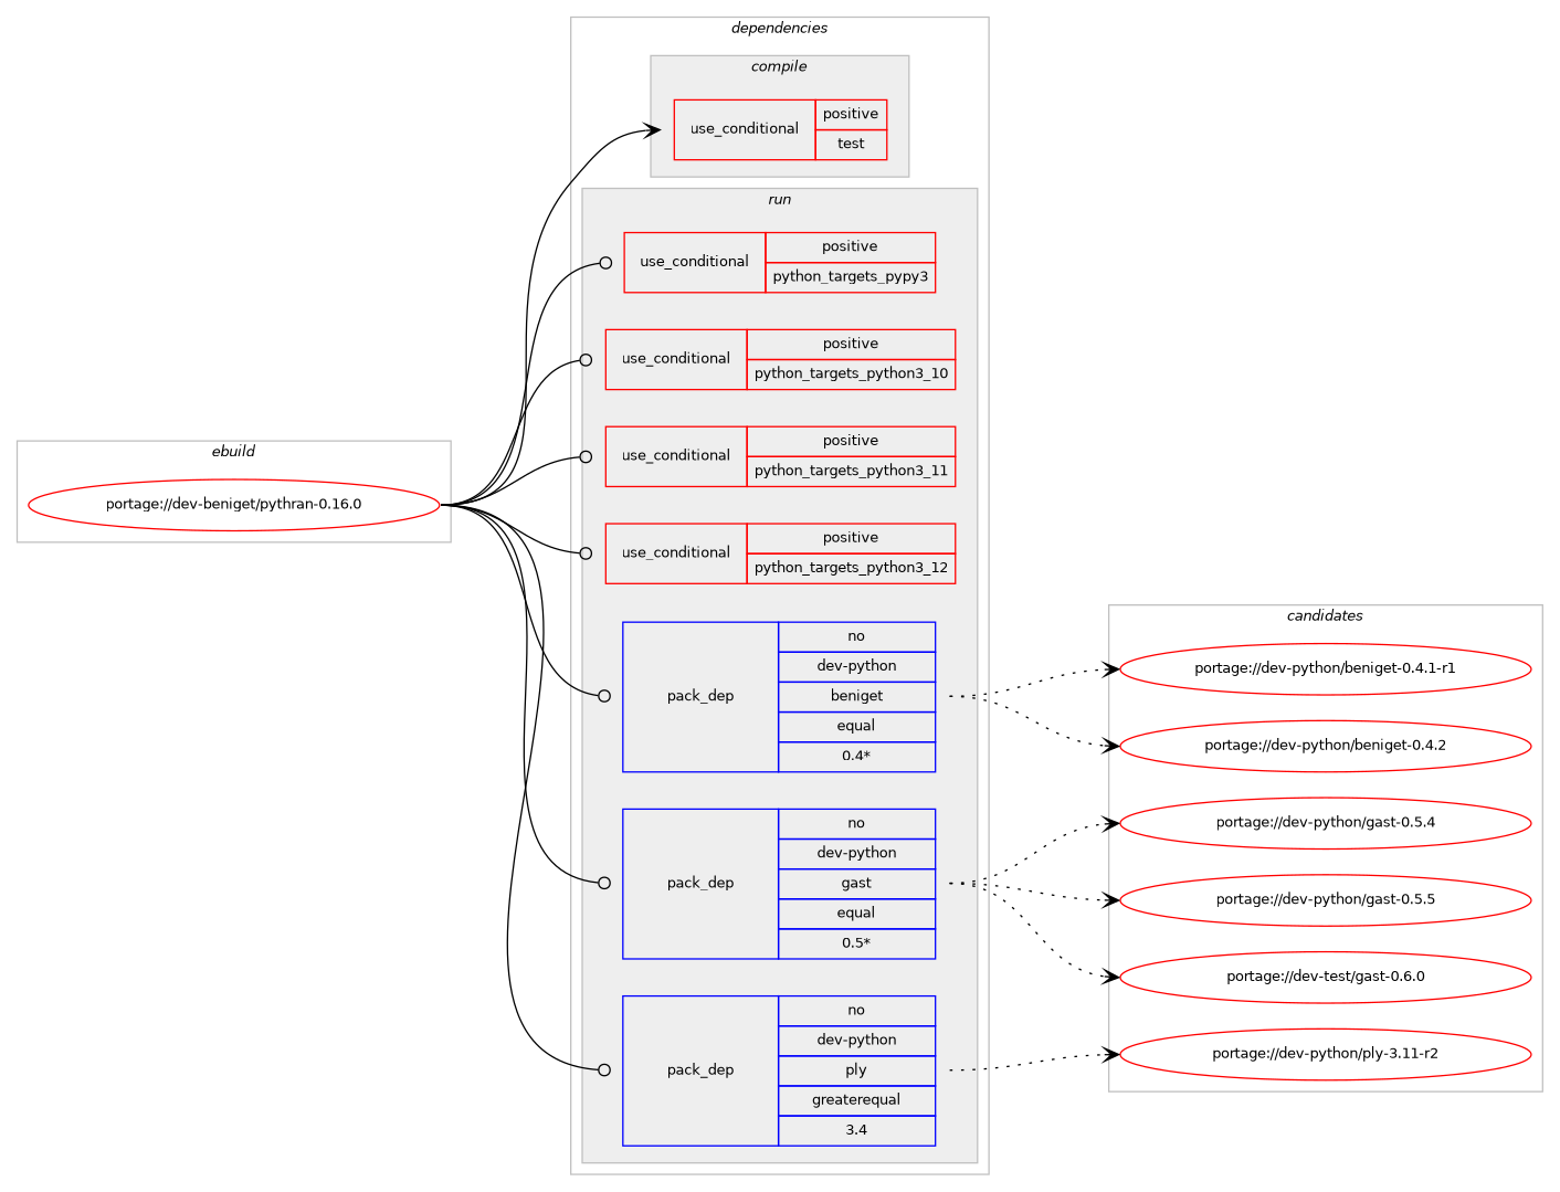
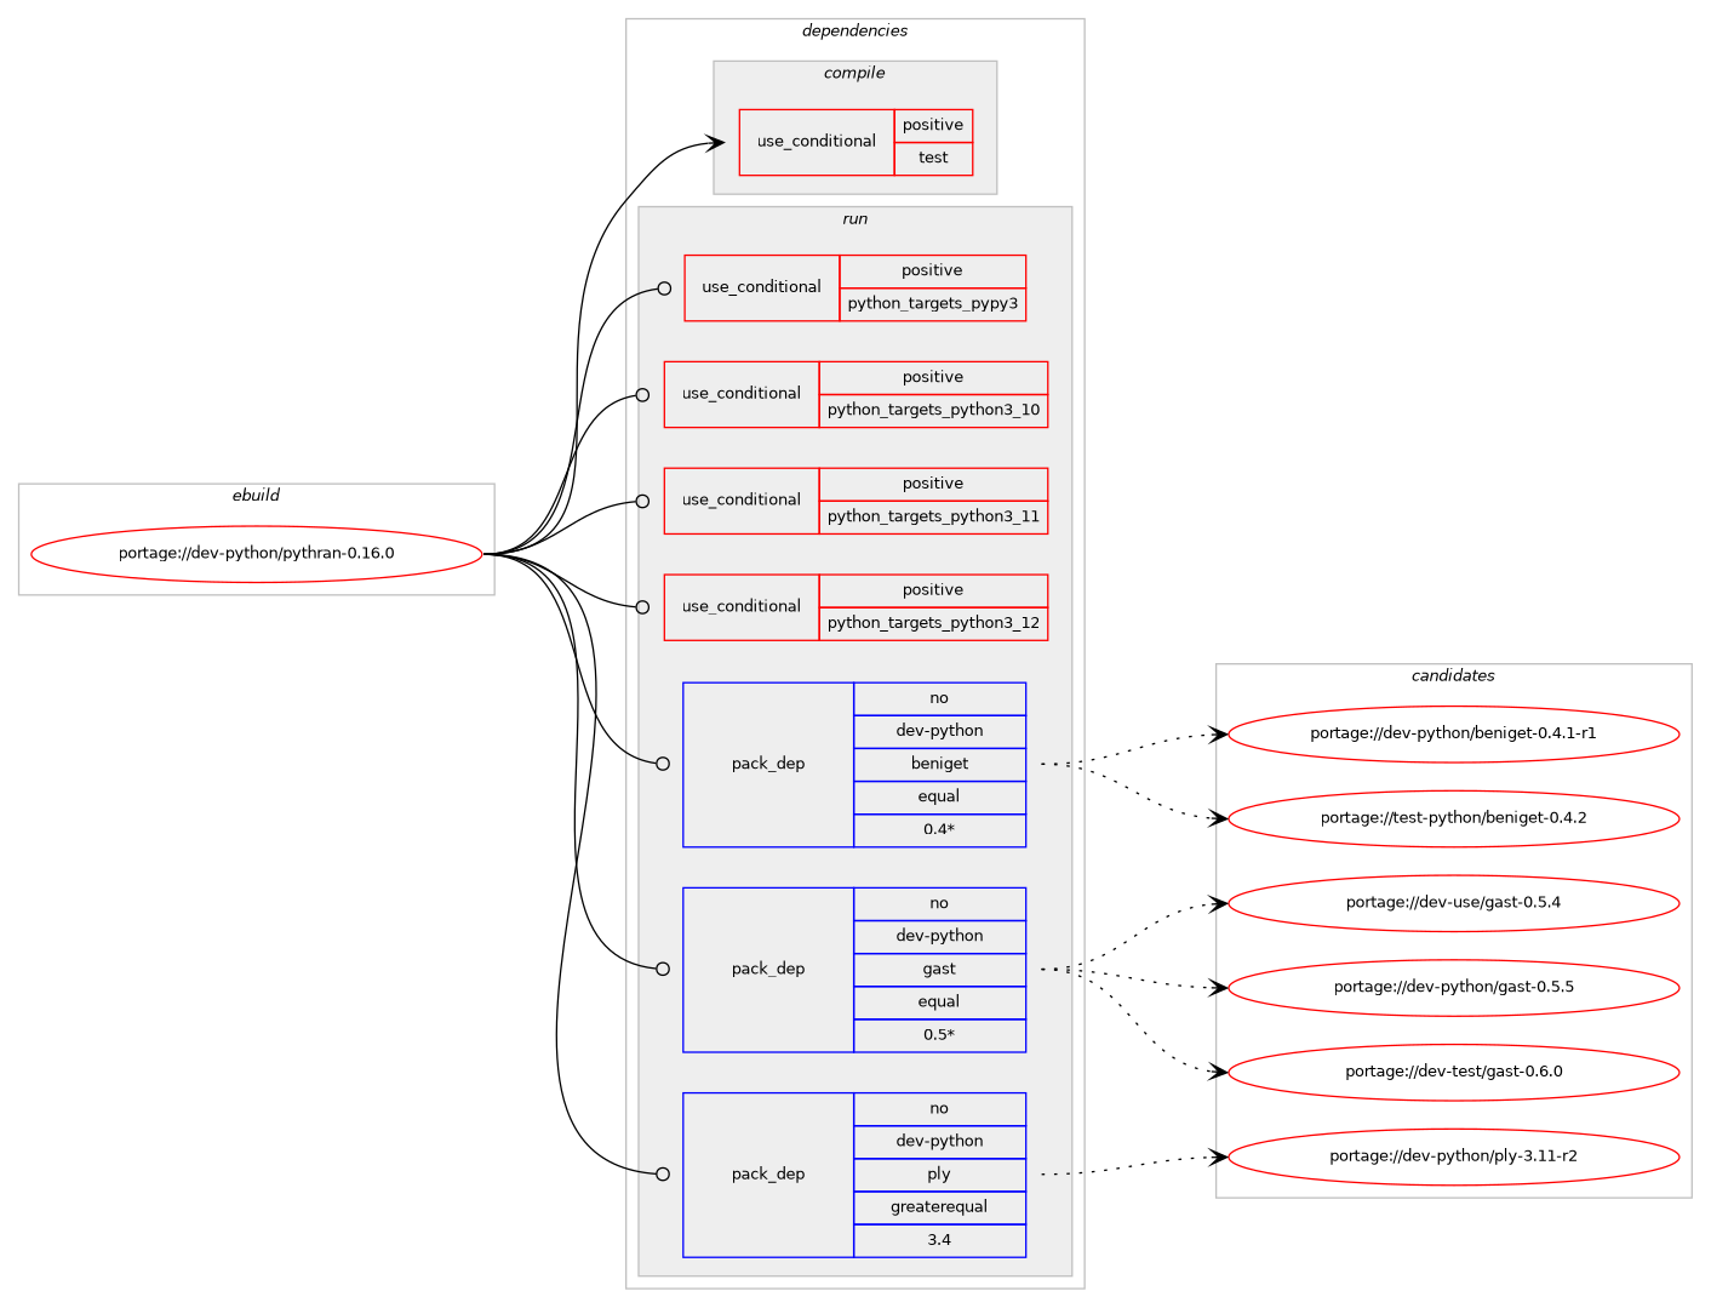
  digraph {
    compound=true
    concentrate=true
    fontname=Helvetica
    fontsize=10
    newrank=true
    rankdir=LR
    ranksep=1.5
    node [color=red fontname=Helvetica fontsize=10 shape=none]
    edge [arrowhead=vee headport=w style=solid tailport=e weight=20]
-   n1 [label="portage://dev-beniget/pythran-0.16.0" width=4 shape=""]
+   n1 [label="portage://dev-python/pythran-0.16.0" width=4 shape=""]
    n2 [label=<<TABLE BORDER="0" CELLBORDER="1" CELLSPACING="0" CELLPADDING="4"><TR><TD ROWSPAN="3" CELLPADDING="10">use_conditional</TD></TR><TR><TD>positive</TD></TR><TR><TD>test</TD></TR></TABLE>>]
    n3 [label=<<TABLE BORDER="0" CELLBORDER="1" CELLSPACING="0" CELLPADDING="4"><TR><TD ROWSPAN="3" CELLPADDING="10">use_conditional</TD></TR><TR><TD>positive</TD></TR><TR><TD>python_targets_pypy3</TD></TR></TABLE>>]
    n4 [label=<<TABLE BORDER="0" CELLBORDER="1" CELLSPACING="0" CELLPADDING="4"><TR><TD ROWSPAN="3" CELLPADDING="10">use_conditional</TD></TR><TR><TD>positive</TD></TR><TR><TD>python_targets_python3_10</TD></TR></TABLE>>]
    n5 [label=<<TABLE BORDER="0" CELLBORDER="1" CELLSPACING="0" CELLPADDING="4"><TR><TD ROWSPAN="3" CELLPADDING="10">use_conditional</TD></TR><TR><TD>positive</TD></TR><TR><TD>python_targets_python3_11</TD></TR></TABLE>>]
    n6 [label=<<TABLE BORDER="0" CELLBORDER="1" CELLSPACING="0" CELLPADDING="4"><TR><TD ROWSPAN="3" CELLPADDING="10">use_conditional</TD></TR><TR><TD>positive</TD></TR><TR><TD>python_targets_python3_12</TD></TR></TABLE>>]
    n7 [color=blue label=<<TABLE BORDER="0" CELLBORDER="1" CELLSPACING="0" CELLPADDING="4" WIDTH="220"><TR><TD ROWSPAN="6" CELLPADDING="30">pack_dep</TD></TR><TR><TD WIDTH="110">no</TD></TR><TR><TD>dev-python</TD></TR><TR><TD>beniget</TD></TR><TR><TD>equal</TD></TR><TR><TD>0.4*</TD></TR></TABLE>>]
    n8 [color=blue label=<<TABLE BORDER="0" CELLBORDER="1" CELLSPACING="0" CELLPADDING="4" WIDTH="220"><TR><TD ROWSPAN="6" CELLPADDING="30">pack_dep</TD></TR><TR><TD WIDTH="110">no</TD></TR><TR><TD>dev-python</TD></TR><TR><TD>gast</TD></TR><TR><TD>equal</TD></TR><TR><TD>0.5*</TD></TR></TABLE>>]
    n9 [color=blue label=<<TABLE BORDER="0" CELLBORDER="1" CELLSPACING="0" CELLPADDING="4" WIDTH="220"><TR><TD ROWSPAN="6" CELLPADDING="30">pack_dep</TD></TR><TR><TD WIDTH="110">no</TD></TR><TR><TD>dev-python</TD></TR><TR><TD>ply</TD></TR><TR><TD>greaterequal</TD></TR><TR><TD>3.4</TD></TR></TABLE>>]
    n10 [label="portage://dev-python/beniget-0.4.1-r1" width=4 shape=""]
-   n11 [label="portage://dev-python/beniget-0.4.2" width=4 shape=""]
-   n12 [label="portage://dev-python/gast-0.5.4" width=4 shape=""]
+   n11 [label="portage://test-python/beniget-0.4.2" width=4 shape=""]
+   n12 [label="portage://dev-use/gast-0.5.4" width=4 shape=""]
    n13 [label="portage://dev-python/gast-0.5.5" width=4 shape=""]
    n14 [label="portage://dev-test/gast-0.6.0" width=4 shape=""]
    n15 [label="portage://dev-python/ply-3.11-r2" width=4 shape=""]
    subgraph cluster_1 {
      color=gray
      label=<<i>ebuild</i>>
      rank=same
      n1
    }
    subgraph cluster_2 {
      color=gray
      label=<<i>dependencies</i>>
      subgraph cluster_3 {
        color=gray
        fillcolor="#eeeeee"
        label=<<i>compile</i>>
        style=filled
        subgraph sub_4 {
          color=gray
          fillcolor="#eeeeee"
          label=<<i>compile</i>>
          style=filled
          n2
        }
      }
      subgraph cluster_5 {
        color=gray
        fillcolor="#eeeeee"
        label=<<i>compile and run</i>>
        style=filled
      }
      subgraph cluster_6 {
        color=gray
        fillcolor="#eeeeee"
        label=<<i>run</i>>
        style=filled
        subgraph sub_7 {
          color=gray
          fillcolor="#eeeeee"
          label=<<i>run</i>>
          style=filled
          n3
        }
        subgraph sub_8 {
          color=gray
          fillcolor="#eeeeee"
          label=<<i>run</i>>
          style=filled
          n4
        }
        subgraph sub_9 {
          color=gray
          fillcolor="#eeeeee"
          label=<<i>run</i>>
          style=filled
          n5
        }
        subgraph sub_10 {
          color=gray
          fillcolor="#eeeeee"
          label=<<i>run</i>>
          style=filled
          n6
        }
        subgraph sub_11 {
          color=gray
          fillcolor="#eeeeee"
          label=<<i>run</i>>
          style=filled
          n7
        }
        subgraph sub_12 {
          color=gray
          fillcolor="#eeeeee"
          label=<<i>run</i>>
          style=filled
          n8
        }
        subgraph sub_13 {
          color=gray
          fillcolor="#eeeeee"
          label=<<i>run</i>>
          style=filled
          n9
        }
      }
    }
    subgraph cluster_14 {
      color=gray
      label=<<i>candidates</i>>
      rank=same
      subgraph sub_15 {
        color=black
        label=<<i>candidates</i>>
        nodesep=1
        rank=same
        n10
        n11
      }
      subgraph sub_16 {
        color=black
        label=<<i>candidates</i>>
        nodesep=1
        rank=same
        n12
        n13
        n14
      }
      subgraph sub_17 {
        color=black
        label=<<i>candidates</i>>
        nodesep=1
        rank=same
        n15
      }
    }
    n1 -> n2
    n1 -> n3 [arrowhead=odot]
    n1 -> n4 [arrowhead=odot]
    n1 -> n5 [arrowhead=odot]
    n1 -> n6 [arrowhead=odot]
    n1 -> n7 [arrowhead=odot]
    n1 -> n8 [arrowhead=odot]
    n1 -> n9 [arrowhead=odot]
    n7 -> n10 [style=dotted weight=100]
    n7 -> n11 [style=dotted weight=100]
    n8 -> n12 [style=dotted weight=100]
    n8 -> n13 [style=dotted weight=100]
    n8 -> n14 [style=dotted weight=100]
    n9 -> n15 [style=dotted weight=100]
  }
